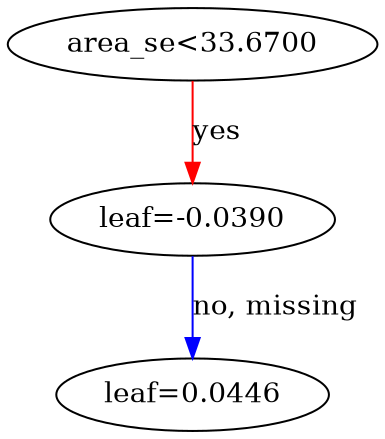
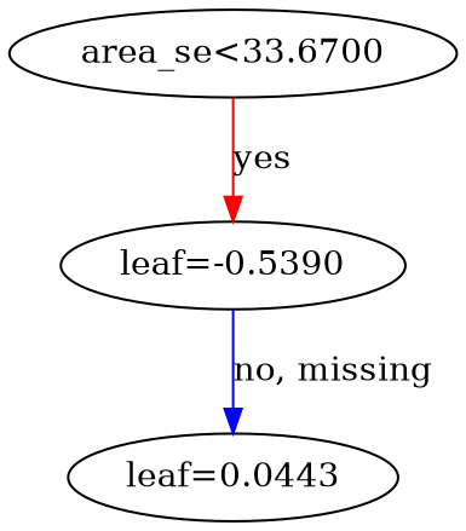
  digraph {
    rankdir=UD
    n1 [label="area_se<33.6700"]
-   n2 [label="leaf=-0.0390"]
-   n3 [label="leaf=0.0446"]
+   n2 [label="leaf=-0.5390"]
+   n3 [label="leaf=0.0443"]
    n1 -> n2 [color="#FF0000" label=yes]
    n2 -> n3 [color="#0000FF" label="no, missing"]
  }
